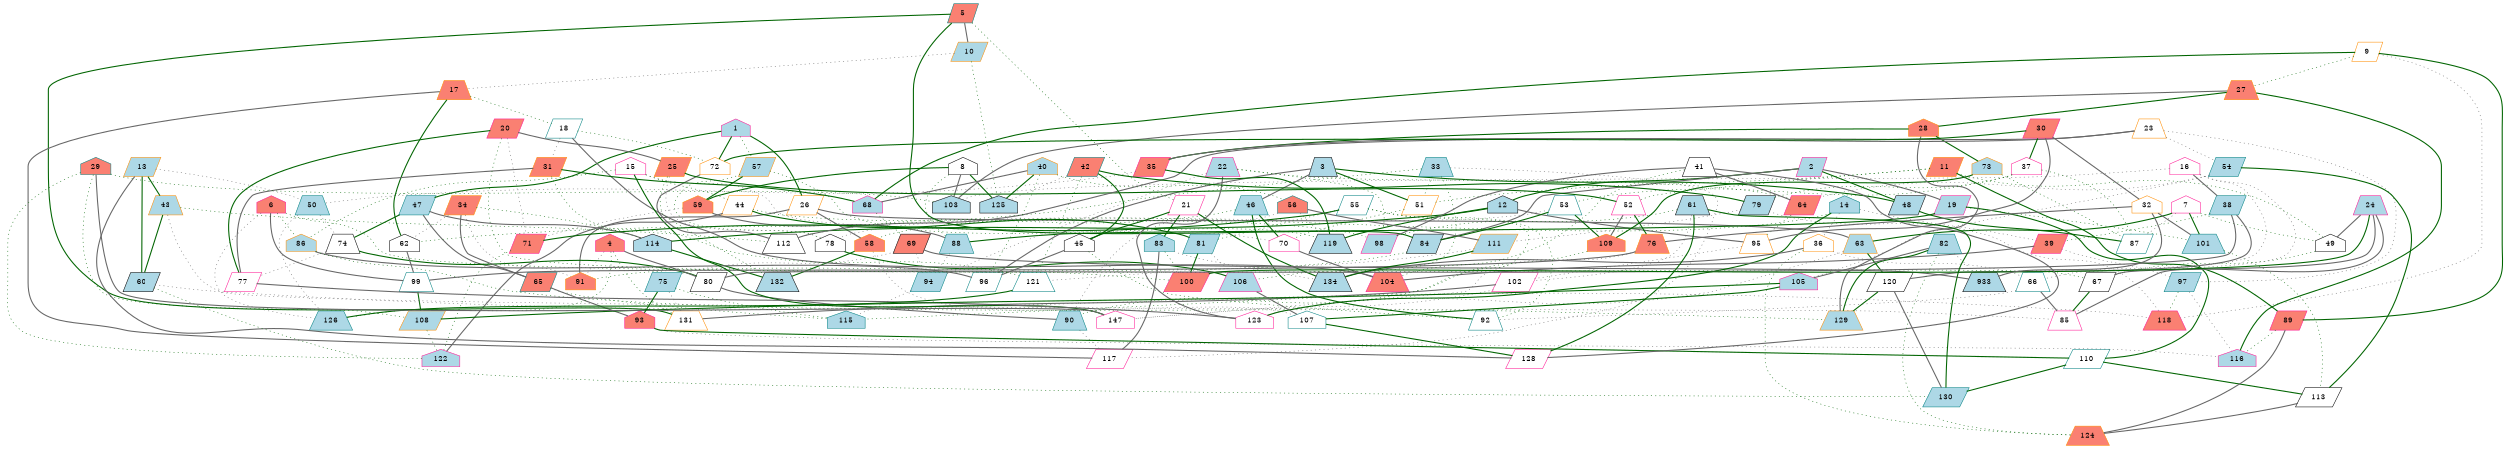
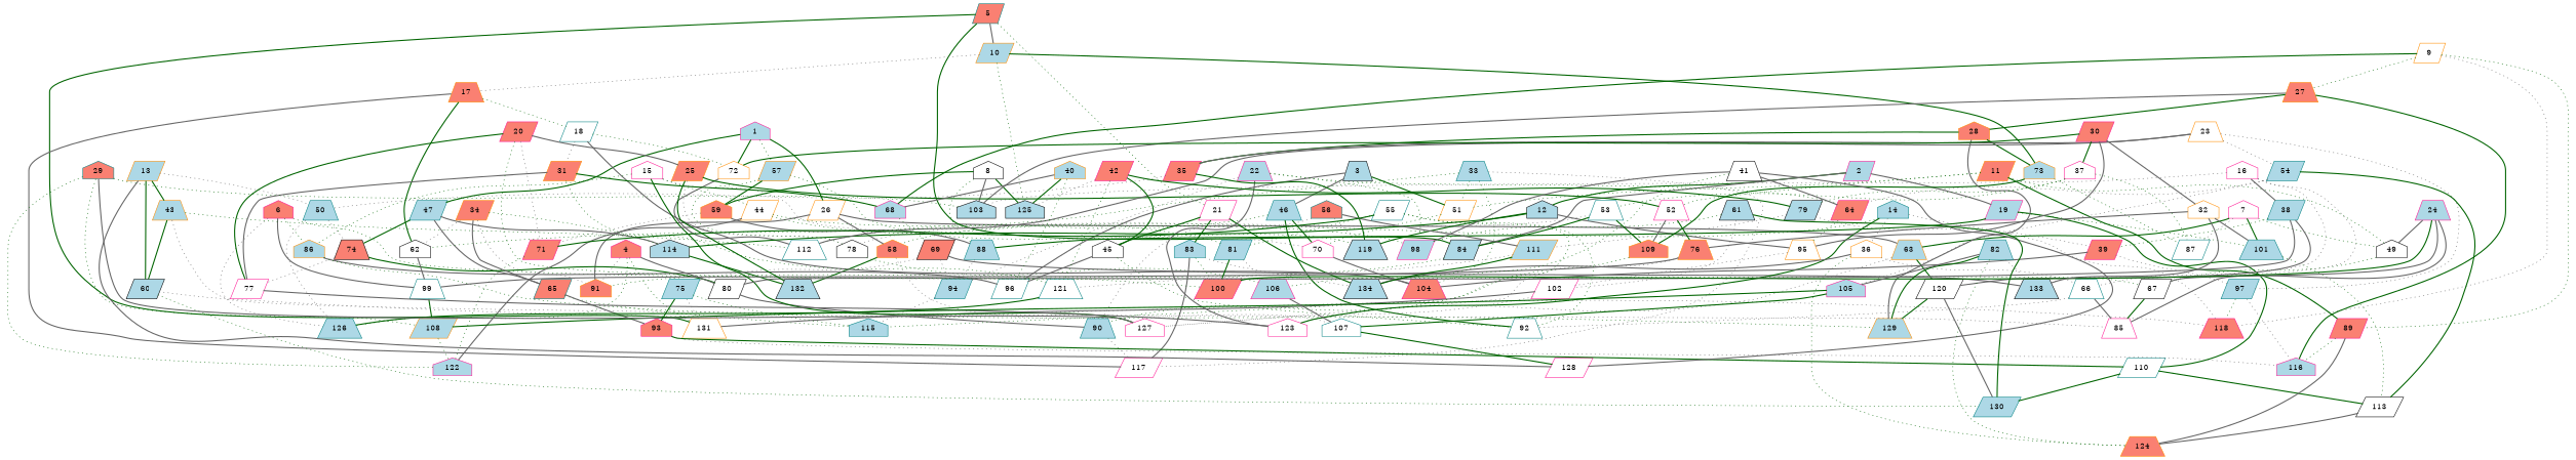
  graph {
    node [color=deeppink fillcolor=lightblue shape=parallelogram style=filled]
    edge [color=darkgreen style=bold]
    1 [shape=house]
    26 [color=darkorange fillcolor=white]
    47 [color=teal]
    57 [color=darkorange]
    72 [color=darkorange fillcolor=white shape=house]
    91 [color=darkorange fillcolor=salmon shape=house]
    63 [color=darkorange shape=trapezium]
    58 [color=darkorange fillcolor=salmon shape=house]
    114 [color=black shape=house]
    65 [color=teal fillcolor=salmon]
-   74 [color=black fillcolor=white shape=trapezium]
+   74 [color=black fillcolor=salmon shape=trapezium]
    59 [color=darkorange fillcolor=salmon shape=house]
    119 [color=black shape=trapezium]
    78 [color=black fillcolor=white shape=house]
-   112 [color=black fillcolor=white shape=trapezium]
+   112 [color=teal fillcolor=white shape=trapezium]
    12 [color=black shape=house]
    2
    19
-   48 [color=black]
    84 [color=black]
    95 [color=darkorange fillcolor=white shape=trapezium]
    101 [color=teal shape=trapezium]
    88 [color=teal shape=trapezium]
    110 [color=teal fillcolor=white]
    87 [color=teal fillcolor=white]
    3 [color=black shape=trapezium]
    46 [color=teal shape=trapezium]
    51 [color=darkorange fillcolor=white]
    96 [color=teal fillcolor=white]
    70 [fillcolor=white shape=house]
    92 [color=teal fillcolor=white shape=trapezium]
    4 [fillcolor=salmon shape=house]
    80 [color=black fillcolor=white]
    126 [color=teal shape=trapezium]
    131 [color=darkorange fillcolor=white shape=trapezium]
    90 [color=teal shape=trapezium]
    5 [color=teal fillcolor=salmon]
    10 [color=darkorange]
    21 [fillcolor=white]
    125 [color=black shape=house]
    17 [color=darkorange fillcolor=salmon shape=trapezium]
    73 [color=darkorange shape=house]
    45 [color=black fillcolor=white shape=house]
    83 [color=teal shape=house]
    134 [color=black shape=trapezium]
    6 [fillcolor=salmon shape=house]
    67 [color=black fillcolor=white]
    86 [color=darkorange shape=house]
    99 [color=teal fillcolor=white shape=trapezium]
    85 [fillcolor=white shape=trapezium]
    129 [color=darkorange shape=trapezium]
    108 [color=darkorange]
    7 [fillcolor=white shape=house]
    49 [color=black fillcolor=white shape=house]
    123 [fillcolor=white shape=house]
    120 [color=black fillcolor=white]
    113 [color=black fillcolor=white]
    8 [color=black fillcolor=white shape=house]
    103 [color=black shape=house]
    71 [fillcolor=salmon]
    94 [color=teal]
    9 [color=darkorange fillcolor=white]
    27 [color=darkorange fillcolor=salmon shape=trapezium]
    68 [shape=house]
    89 [fillcolor=salmon]
    118 [fillcolor=salmon shape=trapezium]
    28 [color=darkorange fillcolor=salmon shape=house]
    116 [shape=house]
    69 [color=black fillcolor=salmon]
    124 [color=darkorange fillcolor=salmon shape=trapezium]
    18 [color=teal fillcolor=white]
    62 [color=black fillcolor=white shape=house]
    117 [fillcolor=white]
    109 [color=darkorange fillcolor=salmon shape=house]
    11 [color=darkorange fillcolor=salmon]
    52 [fillcolor=white shape=trapezium]
    76 [color=darkorange fillcolor=salmon shape=trapezium]
    102 [fillcolor=white]
    132 [color=black shape=trapezium]
    13 [color=darkorange]
    43 [color=darkorange shape=trapezium]
    50 [color=teal shape=trapezium]
    60 [color=black]
    128 [fillcolor=white]
    130 [color=teal]
    14 [color=teal shape=house]
    36 [color=darkorange fillcolor=white shape=house]
    39 [fillcolor=salmon]
    66 [color=teal fillcolor=white shape=trapezium]
    104 [fillcolor=salmon shape=trapezium]
    97 [color=teal]
    107 [color=teal fillcolor=white shape=house]
    15 [fillcolor=white shape=house]
    44 [color=darkorange fillcolor=white]
-   127 [fillcolor=white shape=house label=147]
+   127 [fillcolor=white shape=house]
    98
    122 [shape=house]
    81 [color=teal]
    16 [fillcolor=white shape=house]
    38 [color=teal]
-   133 [color=black shape=trapezium label=933]
+   133 [color=black shape=trapezium]
    31 [color=darkorange fillcolor=salmon]
    77 [fillcolor=white]
    121 [color=teal fillcolor=white shape=trapezium]
    20 [fillcolor=salmon]
    25 [color=darkorange fillcolor=salmon]
    100 [fillcolor=salmon]
    22 [shape=trapezium]
    64 [fillcolor=salmon]
    115 [color=teal shape=house]
    23 [color=darkorange fillcolor=white shape=trapezium]
    35 [fillcolor=salmon]
    54 [color=teal]
    105 [shape=house]
    24 [shape=trapezium]
    106 [shape=trapezium]
    29 [color=teal fillcolor=salmon shape=house]
    30 [fillcolor=salmon]
    32 [color=darkorange fillcolor=white shape=house]
    37 [fillcolor=white shape=house]
    53 [color=teal fillcolor=white shape=trapezium]
    79 [color=black]
    33 [color=teal shape=trapezium]
    34 [color=darkorange fillcolor=salmon]
    93 [fillcolor=salmon shape=house]
    111 [color=darkorange]
    40 [color=darkorange shape=house]
    56 [color=teal fillcolor=salmon shape=house]
    41 [color=black fillcolor=white shape=trapezium]
-   42 [color=teal fillcolor=salmon]
+   42 [fillcolor=salmon]
    55 [color=teal fillcolor=white]
    61 [color=black shape=trapezium]
    75 [color=teal]
    82 [color=teal shape=trapezium]
    1 -- 26
    1 -- 47
    1 -- 57 [style=dotted]
    1 -- 72
    26 -- 91 [color=gray40]
    26 -- 63 [color=gray40]
    26 -- 58 [color=gray40]
    47 -- 114 [color=gray40]
    47 -- 65 [color=gray40]
    47 -- 74
    57 -- 59
    57 -- 119 [style=dotted]
    57 -- 78 [style=dotted]
    72 -- 112 [color=gray40]
    63 -- 123 [color=gray40 style=dotted]
    63 -- 120
    58 -- 132
    58 -- 107 [color=gray40 style=dotted]
    114 -- 132
    65 -- 115 [style=dotted]
    65 -- 93 [color=gray40]
    74 -- 80
    74 -- 77 [color=gray40 style=dotted]
    59 -- 88 [color=gray40]
    59 -- 71 [color=gray40 style=dotted]
-   78 -- 106
+   78 -- 106 [style=dotted]
    12 -- 114
    12 -- 119
    12 -- 95 [color=gray40]
    2 -- 12
    2 -- 19 [color=gray40]
-   2 -- 48
    2 -- 84 [color=gray40]
    19 -- 101 [style=dotted]
    19 -- 88
    19 -- 110
-   48 -- 87
    84 -- 91 [style=dotted]
    95 -- 102 [color=gray40 style=dotted]
    101 -- 113 [style=dotted]
    88 -- 94 [color=gray40 style=dotted]
    110 -- 113
    110 -- 130
-   3 -- 48
    3 -- 46 [color=gray40]
    3 -- 51
    3 -- 96 [color=gray40]
    46 -- 112 [style=dotted]
    46 -- 70
    46 -- 92
    51 -- 70 [style=dotted]
    70 -- 104 [color=gray40]
    4 -- 91 [color=gray40 style=dotted]
    4 -- 80 [color=gray40]
    4 -- 126 [style=dotted]
    4 -- 131 [style=dotted]
    80 -- 90 [color=gray40]
    90 -- 117 [color=gray40 style=dotted]
    5 -- 84
    5 -- 131
    5 -- 10 [color=gray40]
    5 -- 21 [style=dotted]
    10 -- 125 [style=dotted]
    10 -- 17 [color=gray40 style=dotted]
+   10 -- 73
    21 -- 45
    21 -- 83
    21 -- 134
    17 -- 18 [style=dotted]
    17 -- 62
    17 -- 117 [color=gray40]
    73 -- 87 [style=dotted]
    73 -- 109
    45 -- 96 [color=gray40]
    45 -- 92 [style=dotted]
    83 -- 134 [color=gray40 style=dotted]
    83 -- 117 [color=gray40]
    83 -- 100 [style=dotted]
    6 -- 126 [color=gray40 style=dotted]
    6 -- 67 [style=dotted]
    6 -- 86 [style=dotted]
    6 -- 99 [color=gray40]
    67 -- 85
    86 -- 96 [color=gray40]
    86 -- 129 [style=dotted]
    99 -- 108
    108 -- 122 [style=dotted]
    7 -- 63
    7 -- 101
    7 -- 87 [color=gray40 style=dotted]
    7 -- 49 [style=dotted]
    49 -- 67 [style=dotted]
    120 -- 129
    120 -- 130 [color=gray40]
    113 -- 124 [color=gray40]
    8 -- 59
    8 -- 88 [style=dotted]
    8 -- 125
    8 -- 103 [color=gray40]
    71 -- 122 [style=dotted]
    94 -- 115 [color=gray40 style=dotted]
    9 -- 27 [style=dotted]
    9 -- 68
-   9 -- 89
+   9 -- 89 [style=dotted]
    9 -- 118 [color=gray40 style=dotted]
    27 -- 103 [color=gray40]
    27 -- 28
    27 -- 116
    68 -- 69 [style=dotted]
    89 -- 116 [style=dotted]
    89 -- 124 [color=gray40]
    28 -- 73
    28 -- 129 [color=gray40]
    28 -- 35
    69 -- 94 [color=gray40 style=dotted]
    69 -- 133 [color=gray40]
    69 -- 75 [color=gray40 style=dotted]
    18 -- 72 [style=dotted]
    18 -- 104 [color=gray40]
    18 -- 31 [color=gray40 style=dotted]
    62 -- 99 [color=gray40]
    109 -- 115 [style=dotted]
    11 -- 51 [style=dotted]
    11 -- 49 [style=dotted]
    11 -- 89
    11 -- 52 [style=dotted]
    52 -- 109 [color=gray40]
    52 -- 76
    76 -- 99 [color=gray40]
    76 -- 127 [color=gray40 style=dotted]
    102 -- 131 [color=gray40]
    102 -- 127 [color=gray40 style=dotted]
    13 -- 43
    13 -- 50 [color=gray40 style=dotted]
    13 -- 60
    13 -- 128 [color=gray40]
    43 -- 112 [style=dotted]
    43 -- 85 [color=gray40 style=dotted]
    43 -- 60
    50 -- 74 [color=gray40 style=dotted]
    50 -- 126 [color=gray40 style=dotted]
    60 -- 118 [color=gray40 style=dotted]
    60 -- 130 [style=dotted]
    14 -- 58 [style=dotted]
    14 -- 123
    14 -- 36 [color=gray40 style=dotted]
    14 -- 39 [color=gray40 style=dotted]
    36 -- 134 [color=gray40]
    36 -- 124 [style=dotted]
    36 -- 66 [color=gray40 style=dotted]
    39 -- 104 [color=gray40]
    39 -- 97 [color=gray40 style=dotted]
    66 -- 92 [color=gray40 style=dotted]
    66 -- 85 [color=gray40]
    97 -- 118 [style=dotted]
    97 -- 116 [color=gray40 style=dotted]
    107 -- 128
    15 -- 70 [color=gray40 style=dotted]
    15 -- 86 [style=dotted]
    15 -- 44 [style=dotted]
    15 -- 127
    44 -- 98 [style=dotted]
    44 -- 122 [color=gray40]
-   44 -- 81
+   44 -- 81 [style=dotted]
    81 -- 100
    81 -- 106 [color=gray40 style=dotted]
    16 -- 103 [color=gray40 style=dotted]
    16 -- 66 [color=gray40 style=dotted]
    16 -- 38 [color=gray40]
    16 -- 133 [color=gray40 style=dotted]
    38 -- 80 [color=gray40]
    38 -- 120 [color=gray40]
    38 -- 39 [style=dotted]
    31 -- 68
    31 -- 77 [color=gray40]
    31 -- 121 [style=dotted]
    77 -- 123 [color=gray40]
    121 -- 126
    20 -- 71 [color=gray40 style=dotted]
    20 -- 77
    20 -- 25 [color=gray40]
    20 -- 100 [style=dotted]
    25 -- 78 [color=gray40 style=dotted]
    25 -- 52
-   25 -- 132 [style=dotted]
+   25 -- 132
    22 -- 123 [color=gray40]
    22 -- 94 [color=gray40 style=dotted]
    22 -- 98 [style=dotted]
    22 -- 64 [style=dotted]
    64 -- 95 [style=dotted]
    23 -- 112 [color=gray40]
    23 -- 97 [color=gray40 style=dotted]
    23 -- 35 [color=gray40]
    23 -- 54 [color=gray40 style=dotted]
    35 -- 119
    35 -- 50 [color=gray40 style=dotted]
    54 -- 113
    54 -- 64 [color=gray40 style=dotted]
    54 -- 105 [color=gray40 style=dotted]
    105 -- 108
    105 -- 107
    24 -- 67 [color=gray40]
    24 -- 85 [color=gray40]
    24 -- 49 [color=gray40]
    24 -- 100
    106 -- 107 [color=gray40]
    29 -- 108 [style=dotted]
    29 -- 103 [style=dotted]
    29 -- 127 [color=gray40]
    29 -- 122 [style=dotted]
    30 -- 72
    30 -- 95 [color=gray40]
    30 -- 32 [color=gray40]
    30 -- 37
    32 -- 101 [color=gray40]
    32 -- 76 [color=gray40]
    32 -- 133 [color=gray40]
    37 -- 87 [style=dotted]
    37 -- 53 [style=dotted]
    37 -- 79 [style=dotted]
    53 -- 78 [color=gray40 style=dotted]
    53 -- 84
    53 -- 109
    79 -- 118 [color=gray40 style=dotted]
    79 -- 111 [color=gray40 style=dotted]
    33 -- 51 [style=dotted]
    33 -- 62 [style=dotted]
    33 -- 117 [color=gray40 style=dotted]
    33 -- 106 [style=dotted]
    34 -- 91 [color=gray40 style=dotted]
    34 -- 114 [style=dotted]
    34 -- 65 [color=gray40]
    34 -- 62 [color=gray40 style=dotted]
    93 -- 110
    93 -- 116 [color=gray40 style=dotted]
    111 -- 134
    111 -- 121 [color=gray40 style=dotted]
    40 -- 96 [style=dotted]
    40 -- 125
    40 -- 68 [color=gray40]
-   40 -- 56 [style=dotted]
    56 -- 119 [color=gray40 style=dotted]
    56 -- 90 [color=gray40 style=dotted]
    56 -- 111 [color=gray40]
    41 -- 128 [color=gray40]
    41 -- 104 [style=dotted]
    41 -- 98 [color=gray40]
    41 -- 64 [color=gray40]
    42 -- 125 [color=gray40 style=dotted]
    42 -- 45
    42 -- 121 [style=dotted]
    42 -- 79
    55 -- 92 [style=dotted]
    55 -- 90 [style=dotted]
    55 -- 71
    55 -- 81 [style=dotted]
    61 -- 102 [color=gray40 style=dotted]
-   61 -- 128
    61 -- 130
    61 -- 98 [style=dotted]
    75 -- 131 [color=gray40 style=dotted]
    75 -- 115 [style=dotted]
    75 -- 93
    82 -- 129
    82 -- 124 [style=dotted]
    82 -- 133 [color=gray40 style=dotted]
    82 -- 105 [color=gray40]
  }
